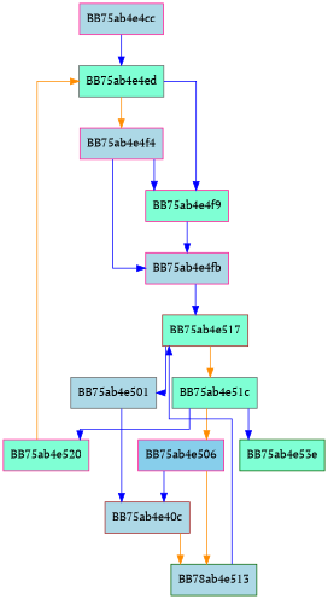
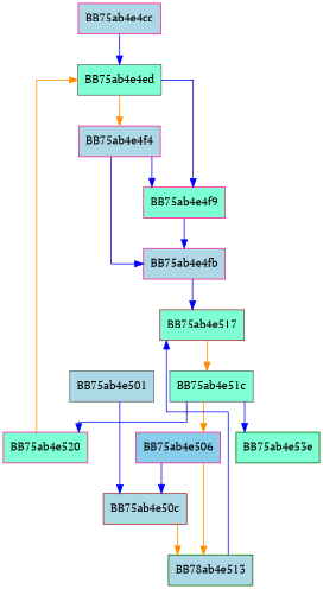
  digraph {
    fontname="PT Serif"
    splines=ortho
    node [color=deeppink fillcolor=aquamarine fontname="PT Serif" shape=box style=filled]
    edge [color=blue fontname="PT Serif"]
    BB75ab4e4ed [color=gray40]
    BB75ab4e4cc [fillcolor=lightblue]
    BB75ab4e4f9
    BB75ab4e4f4 [fillcolor=lightblue]
    BB75ab4e4fb [fillcolor=lightblue]
    BB75ab4e517 [color=brown]
    BB75ab4e501 [color=gray40 fillcolor=lightblue]
    BB75ab4e51c [color=gray40]
-   BB75ab4e50c [color=brown fillcolor=lightblue label=BB75ab4e40c]
+   BB75ab4e50c [color=brown fillcolor=lightblue]
    BB75ab4e506 [fillcolor=skyblue]
    BB75ab4e53e [color=darkgreen]
    BB75ab4e520
    n13 [color=darkgreen fillcolor=lightblue label=BB78ab4e513]
    BB75ab4e4ed -> BB75ab4e4f9
    BB75ab4e4ed -> BB75ab4e4f4 [color=darkorange]
    BB75ab4e4cc -> BB75ab4e4ed
    BB75ab4e4f9 -> BB75ab4e4fb
    BB75ab4e4f4 -> BB75ab4e4f9
    BB75ab4e4f4 -> BB75ab4e4fb
    BB75ab4e4fb -> BB75ab4e517
-   BB75ab4e517 -> BB75ab4e501
    BB75ab4e517 -> BB75ab4e51c [color=darkorange]
    BB75ab4e501 -> BB75ab4e50c
    BB75ab4e51c -> BB75ab4e506 [color=darkorange]
    BB75ab4e51c -> BB75ab4e53e
    BB75ab4e51c -> BB75ab4e520
    BB75ab4e50c -> n13 [color=darkorange]
    BB75ab4e506 -> BB75ab4e50c
    BB75ab4e506 -> n13 [color=darkorange]
    BB75ab4e520 -> BB75ab4e4ed [color=darkorange]
    n13 -> BB75ab4e517
  }
